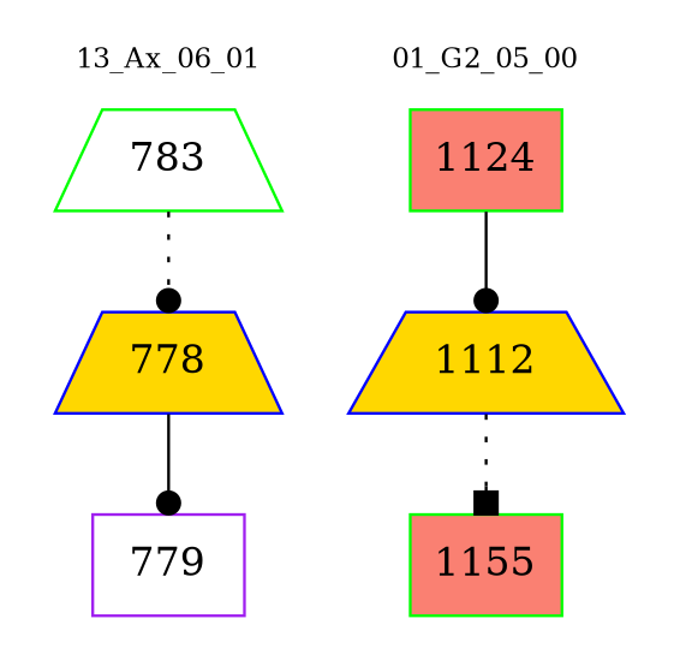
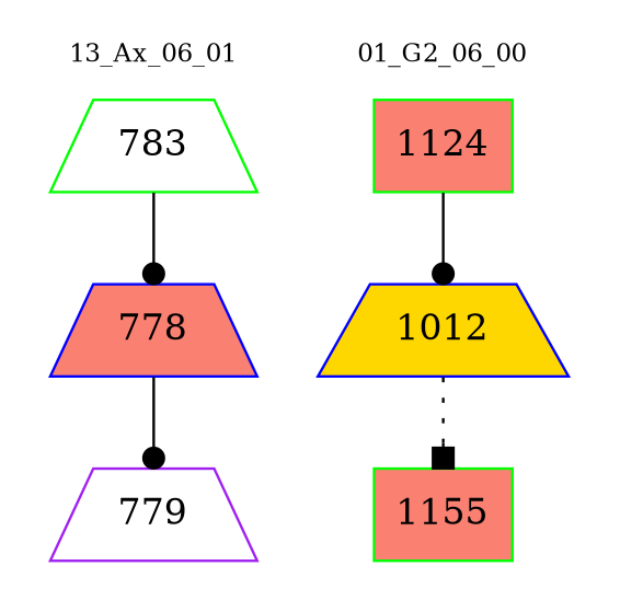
  digraph {
    node [color=green fillcolor=white shape=trapezium style=filled]
    edge [arrowhead=dot color=black style=dotted]
    n1 [label=783]
-   n2 [color=blue fillcolor=gold label=778]
-   n3 [color=purple label=779 shape=box]
+   n2 [color=blue fillcolor=salmon label=778]
+   n3 [color=purple label=779]
    n4 [fillcolor=salmon label=1124 shape=box]
-   n5 [color=blue fillcolor=gold label=1112]
+   n5 [color=blue fillcolor=gold label=1012]
    n6 [fillcolor=salmon label=1155 shape=box]
    subgraph cluster_1 {
      color=white
      fontsize=10
      label="13_Ax_06_01"
      n1
      n2
      n3
    }
    subgraph cluster_2 {
      color=white
      fontsize=10
-     label="01_G2_05_00"
+     label="01_G2_06_00"
      n4
      n5
      n6
    }
-   n1 -> n2
+   n1 -> n2 [style=solid]
    n2 -> n3 [style=solid]
    n4 -> n5 [style=solid]
    n5 -> n6 [arrowhead=box]
  }
